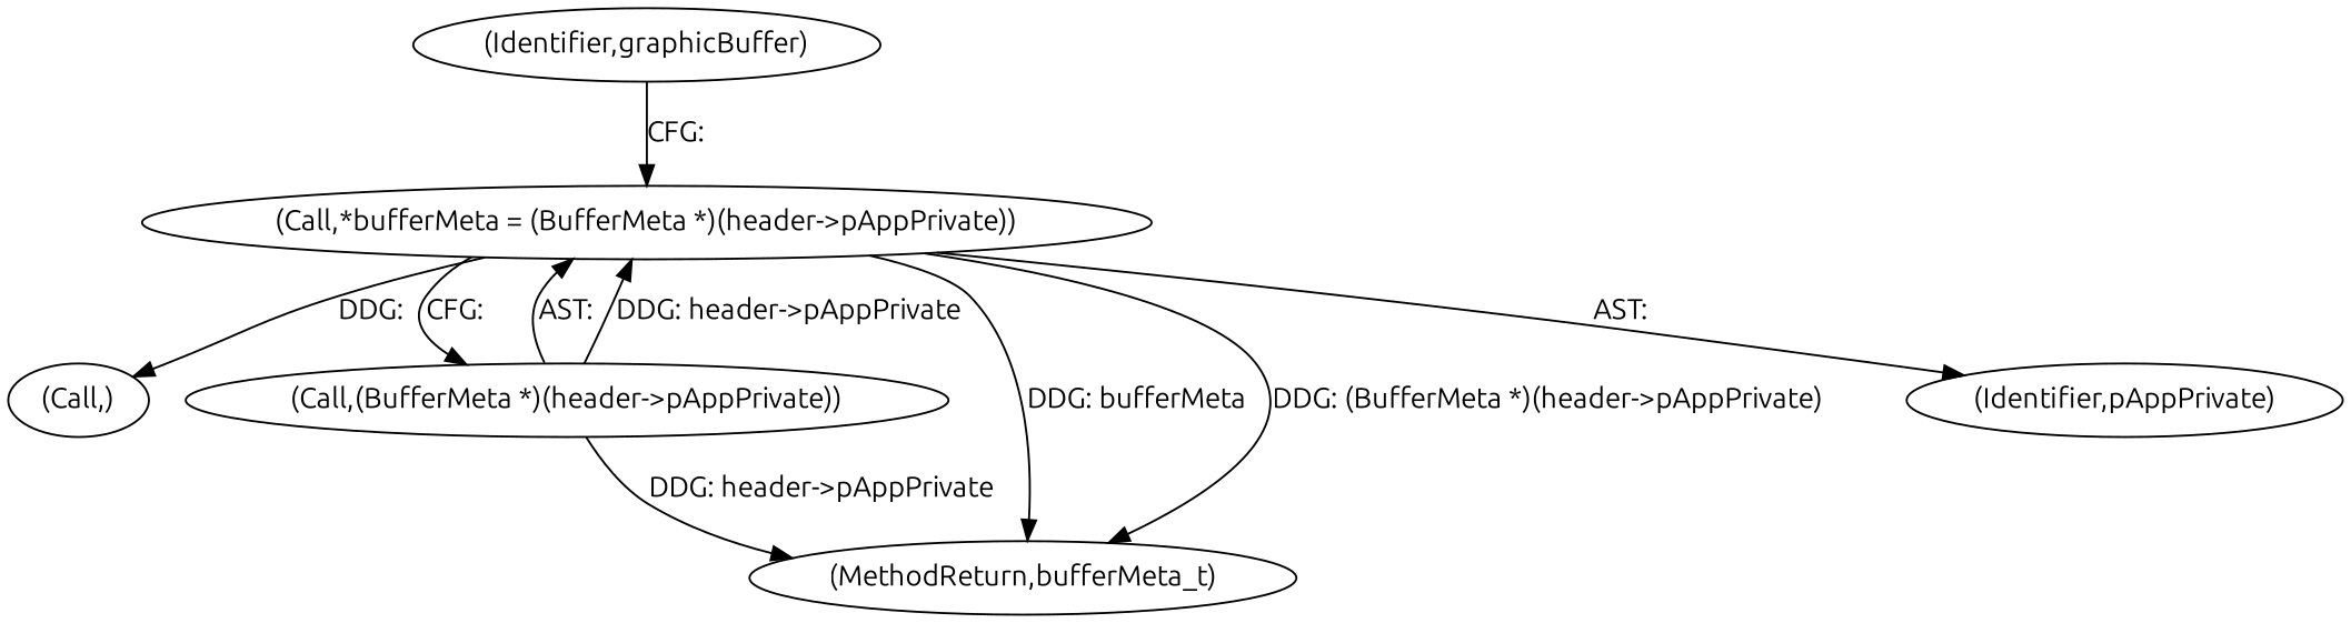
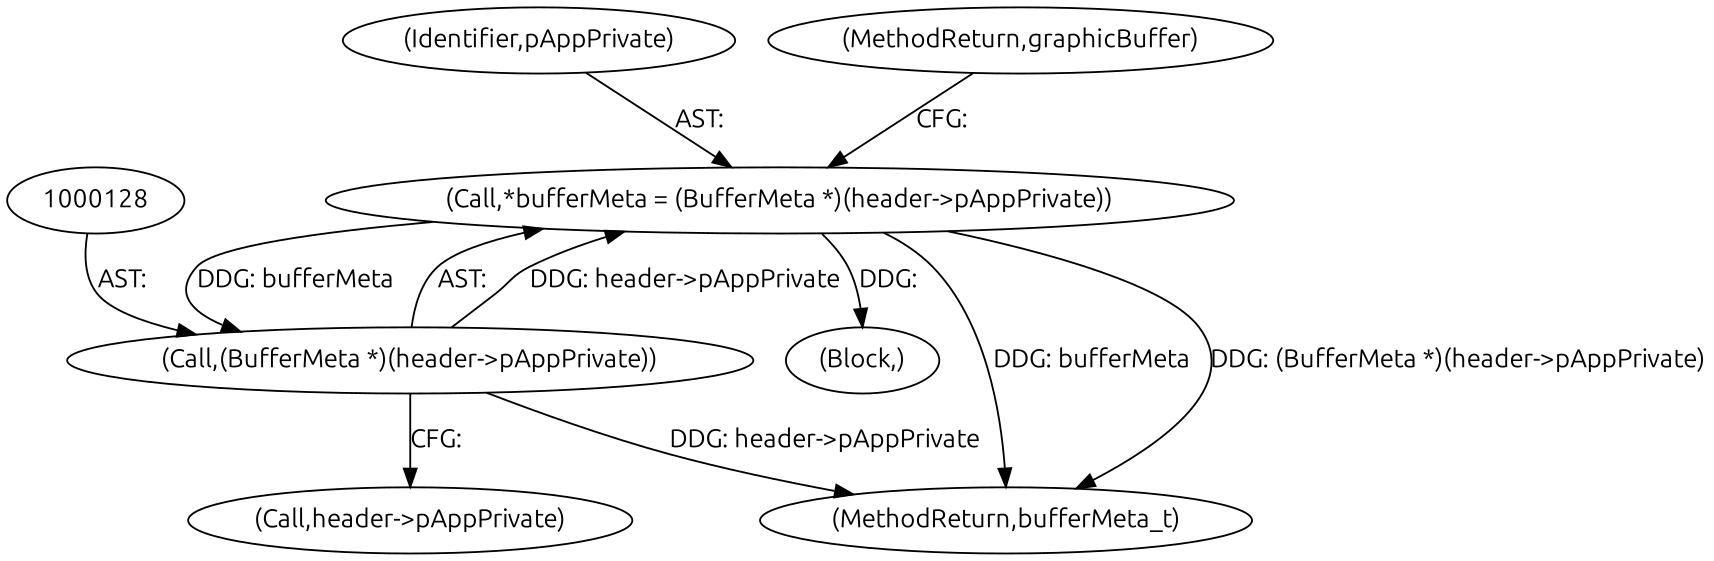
  digraph {
    fontname=Ubuntu
    node [fontname=Ubuntu]
    edge [fontname=Ubuntu]
    n1 [label="(Call,*bufferMeta = (BufferMeta *)(header->pAppPrivate))"]
    n2 [label="(Call,(BufferMeta *)(header->pAppPrivate))"]
-   n3 [label="(Call,)"]
+   n3 [label="(Block,)"]
    n4 [label="(MethodReturn,bufferMeta_t)"]
+   n5 [label="(Call,header->pAppPrivate)"]
    n6 [label="(Identifier,pAppPrivate)"]
-   n7 [label="(Identifier,graphicBuffer)"]
-   n1 -> n2 [label="CFG: "]
+   n7 [label="(MethodReturn,graphicBuffer)"]
+   1000128
+   n1 -> n2 [label="DDG: bufferMeta"]
    n1 -> n3 [label="DDG: "]
    n1 -> n4 [label="DDG: bufferMeta"]
    n1 -> n4 [label="DDG: (BufferMeta *)(header->pAppPrivate)"]
    n2 -> n1 [label="AST: "]
    n2 -> n1 [label="DDG: header->pAppPrivate"]
    n2 -> n4 [label="DDG: header->pAppPrivate"]
-   n1 -> n6 [label="AST: "]
+   n2 -> n5 [label="CFG: "]
+   n6 -> n1 [label="AST: "]
    n7 -> n1 [label="CFG: "]
+   1000128 -> n2 [label="AST: "]
  }
